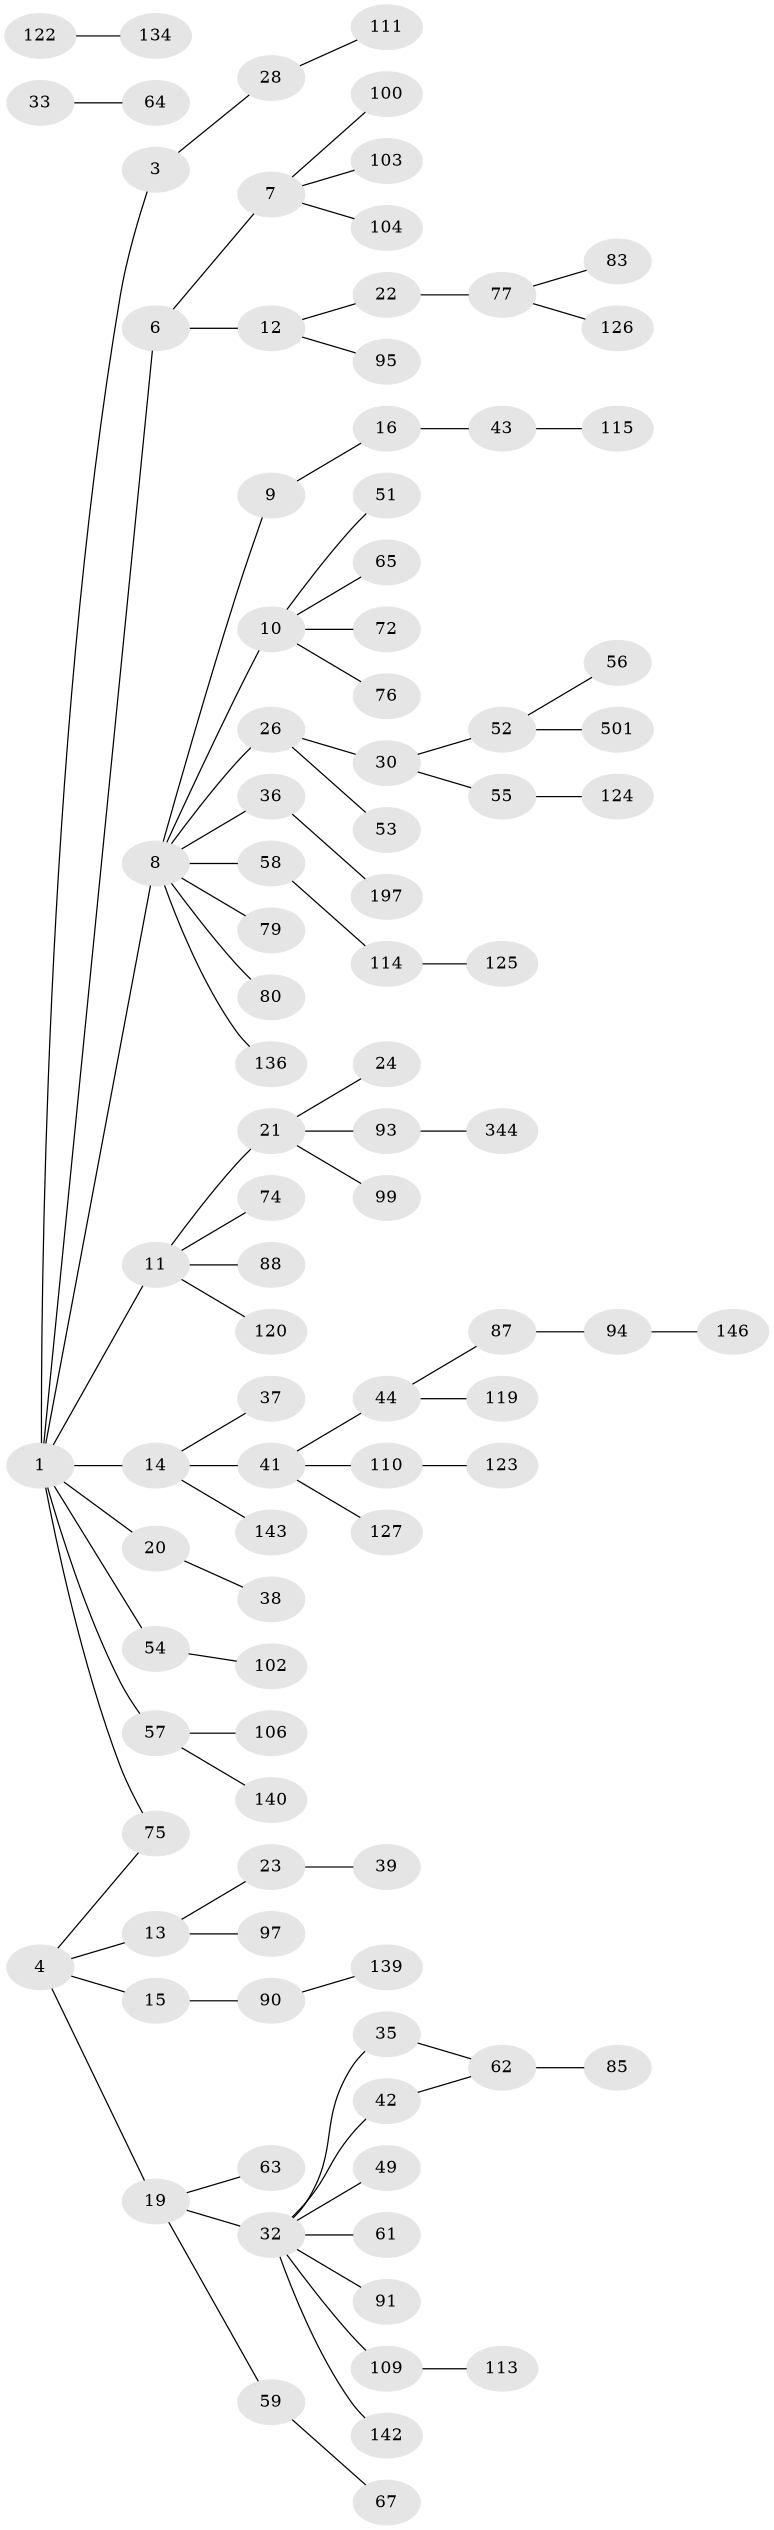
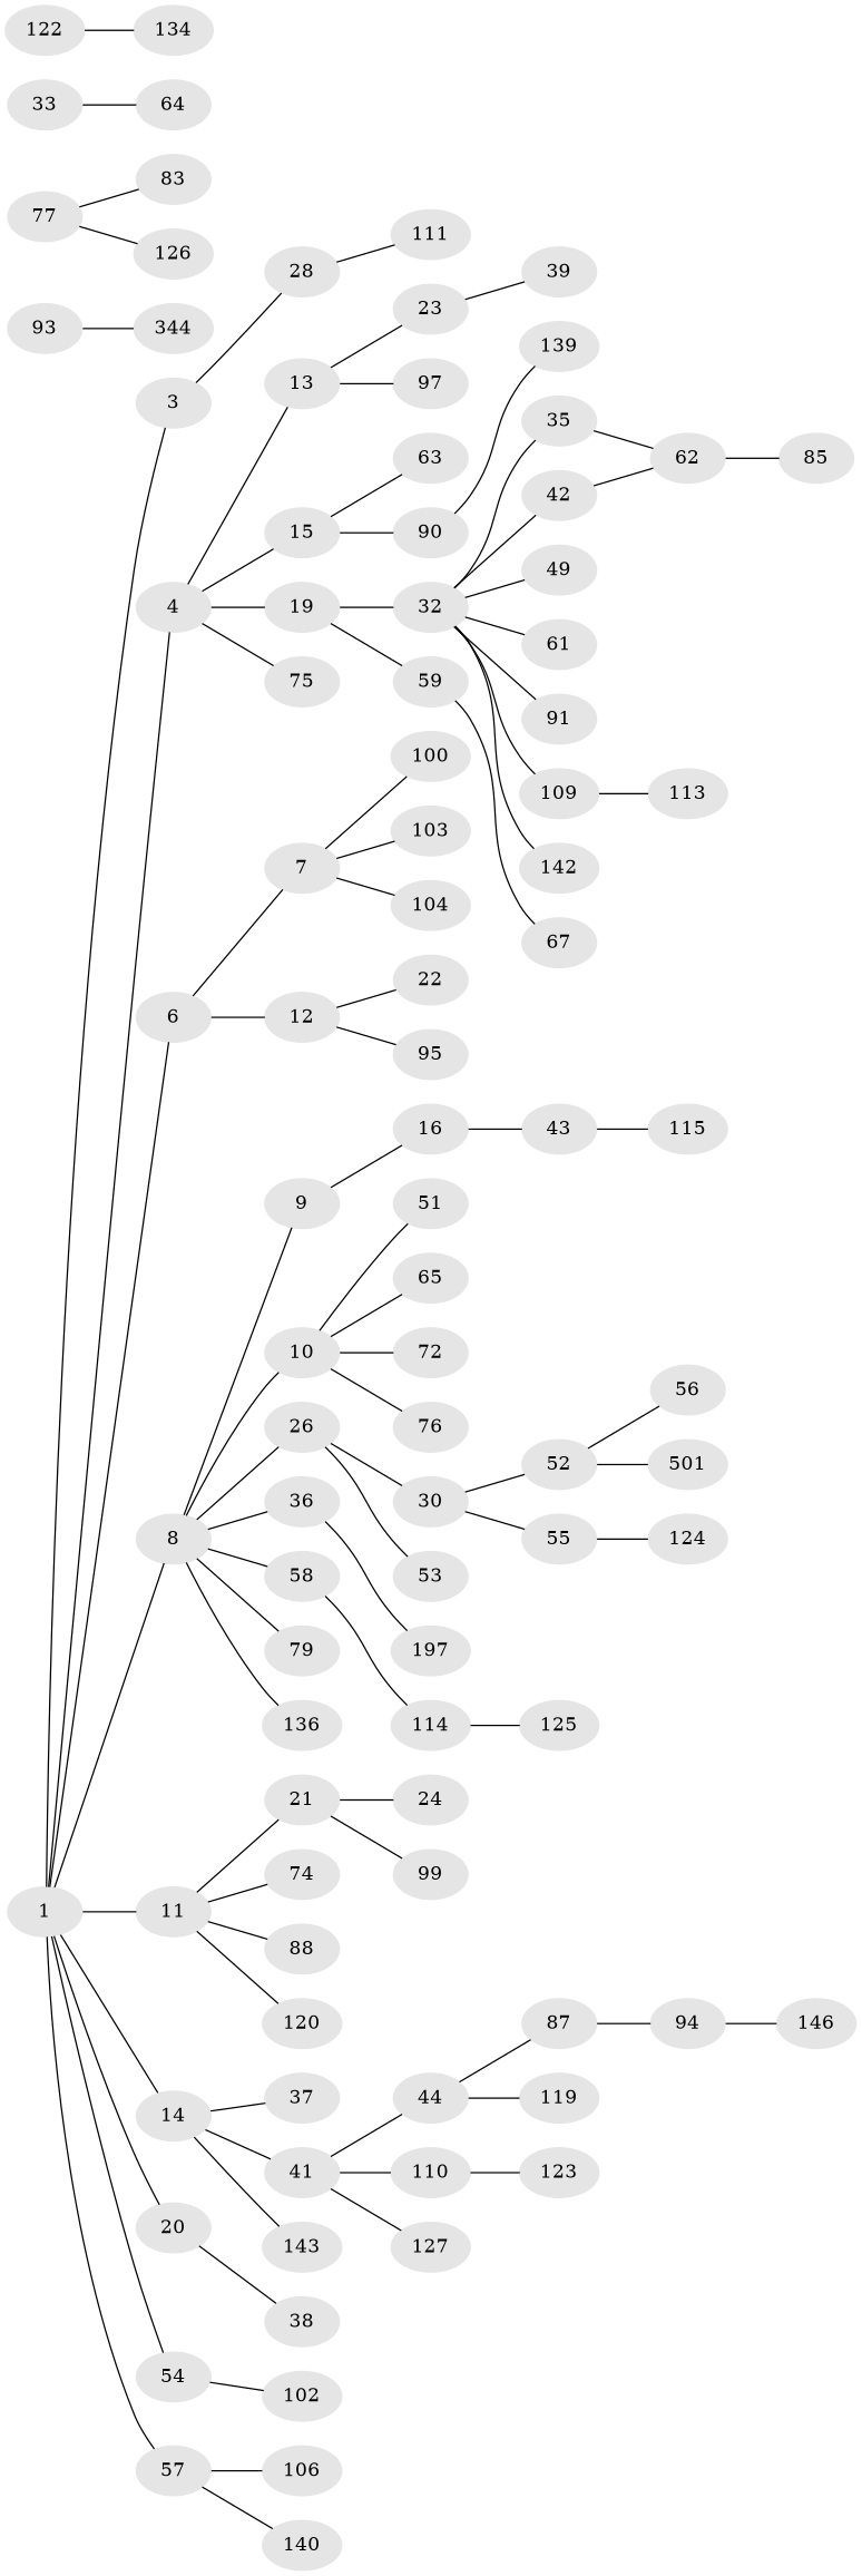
  graph {
    rankdir=LR
    node [color=gray90 style=filled]
    1 [super="+2"]
    3
    4 [super="+5"]
    6
    8 [super="+48"]
    11 [super="+25"]
    14 [super="+18"]
    20 [super="+46"]
    54
    57 [super="+84"]
    28
    13 [super="+71"]
    15 [super="+45"]
    19
    75 [super="+105"]
    7 [super="+96"]
    12 [super="+27"]
    9
    10 [super="+31"]
    26 [super="+29"]
    36 [super="+66"]
    58 [super="+112"]
    79
-   80
    136
    21 [super="+107"]
    74
    88
    120
    37
    41 [super="+82"]
    143
    38 [super="+47"]
    102 [super="+129"]
    106
    140
    111
    23 [super="+34"]
    97
    63
    90
    32 [super="+60"]
    59 [super="+78"]
    100
    103
    104 [super="+132"]
    22 [super="+40"]
    95 [super="+128"]
    16 [super="+98"]
    51
    65 [super="+89"]
    72
    76
    30
    53 [super="+138"]
    n56 [label=197 super="+141"]
    114
    43 [super="+73"]
    24
    93 [super="+116"]
    99
    77 [super="+86"]
    39
    44 [super="+70"]
    110
    127
    87
    119
    139
    115
    33 [super="+118"]
    64 [super="+81"]
    35
    42
    49
    61 [super="+69"]
    91
    109
    142
    67 [super="+135"]
    n81 [label=344]
    83
    126 [super="+131"]
    52 [super="+92"]
    55
    56
    n87 [label=501]
    124
    62 [super="+68"]
    113 [super="+130"]
    85 [super="+121"]
    123
    122
    134
    94
    125
    n97 [label=146]
    1 -- 3
-   1 -- 75
+   1 -- 4
    1 -- 6
    1 -- 8
    1 -- 11
    1 -- 14
    1 -- 20
    1 -- 54
    1 -- 57
    3 -- 28
    4 -- 13
    4 -- 15
    4 -- 19
    4 -- 75
    6 -- 7
    6 -- 12
    8 -- 9
    8 -- 10
    8 -- 26
    8 -- 36
    8 -- 58
    8 -- 79
-   8 -- 80
    8 -- 136
    11 -- 21
    11 -- 74
    11 -- 88
    11 -- 120
    14 -- 37
    14 -- 41
    14 -- 143
    20 -- 38
    54 -- 102
    57 -- 106
    57 -- 140
    28 -- 111
    13 -- 23
    13 -- 97
-   19 -- 63
+   15 -- 63
    15 -- 90
    19 -- 32
    19 -- 59
    7 -- 100
    7 -- 103
    7 -- 104
    12 -- 22
    12 -- 95
    9 -- 16
    10 -- 51
    10 -- 65
    10 -- 72
    10 -- 76
    26 -- 30
    26 -- 53
    36 -- n56
    58 -- 114
    21 -- 24
-   21 -- 93
    21 -- 99
    41 -- 44
    41 -- 110
    41 -- 127
    23 -- 39
    90 -- 139
    32 -- 35
    32 -- 42
    32 -- 49
    32 -- 61
    32 -- 91
    32 -- 109
    32 -- 142
    59 -- 67
-   22 -- 77
    16 -- 43
    30 -- 52
    30 -- 55
    114 -- 125
    43 -- 115
    93 -- n81
    77 -- 83
    77 -- 126
    44 -- 87
    44 -- 119
    110 -- 123
    87 -- 94
    33 -- 64
    35 -- 62
    42 -- 62
    109 -- 113
    52 -- 56
    52 -- n87
    55 -- 124
    62 -- 85
    122 -- 134
    94 -- n97
  }
